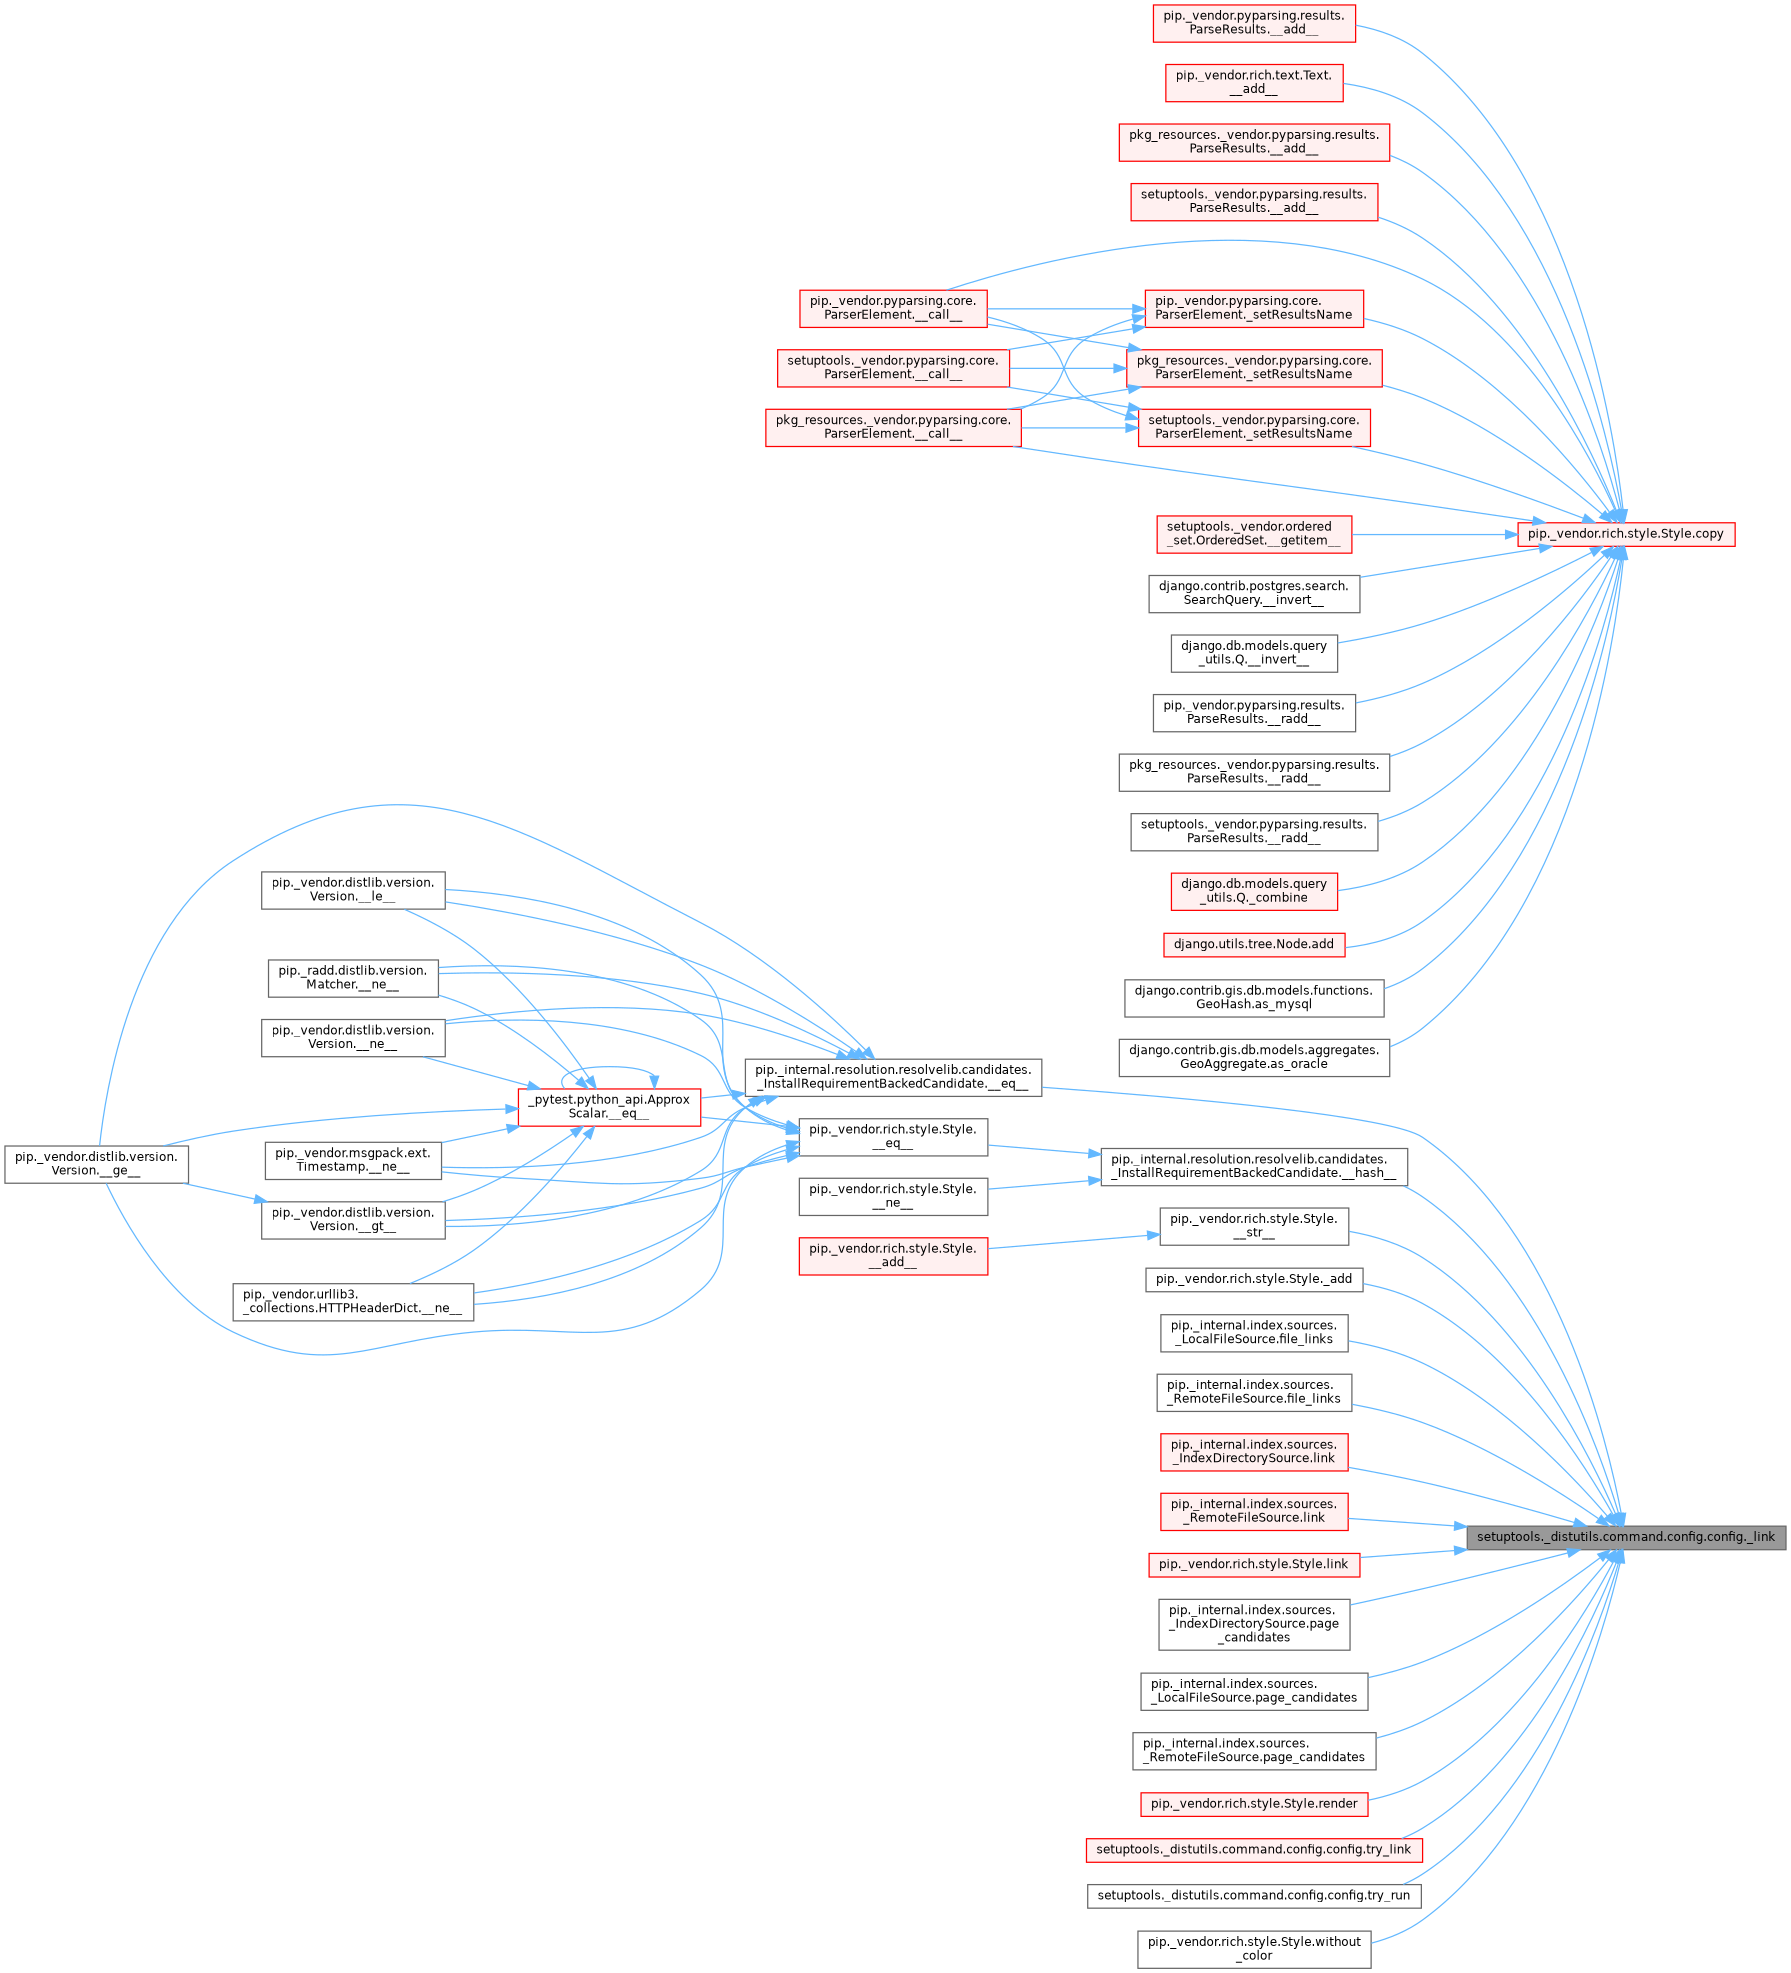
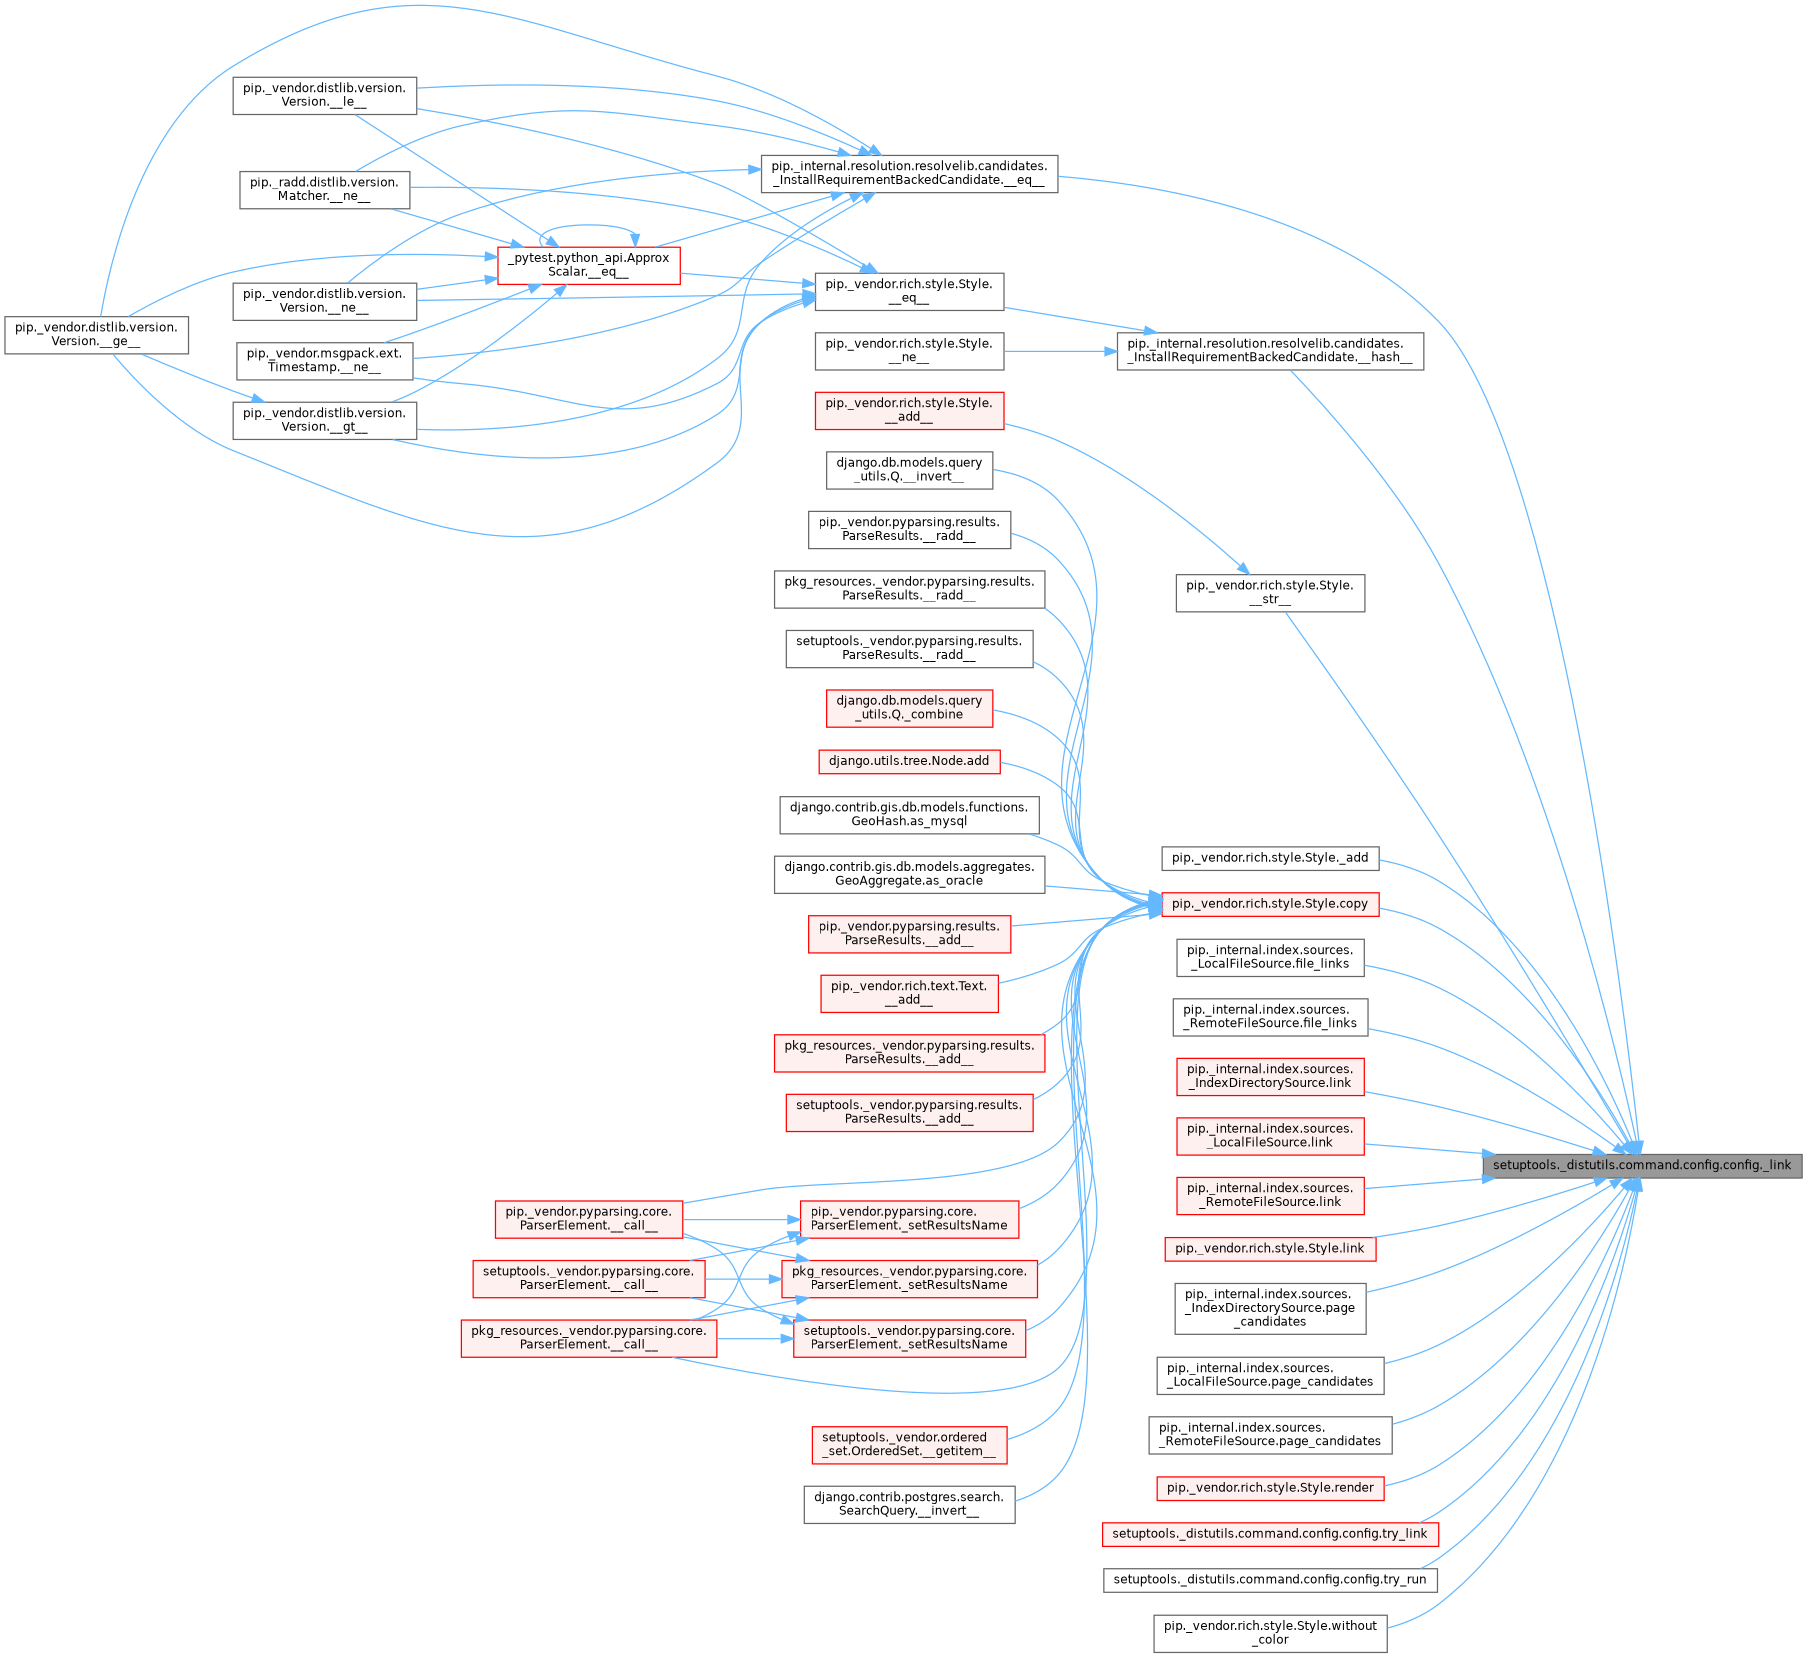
  digraph {
    rankdir=RL
    node [color=grey40 fillcolor=white fontname=Helvetica fontsize=10 shape=box style=filled]
    edge [color=steelblue1 dir=back fontname=Helvetica fontsize=10 labelfontname=Helvetica labelfontsize=10 style=solid]
    n1 [color=gray40 fillcolor=grey60 fontcolor=black height=0.2 label="setuptools._distutils.command.config.config._link" width=0.4]
    n2 [height=0.2 label="pip._internal.resolution.resolvelib.candidates.\l_InstallRequirementBackedCandidate.__eq__" width=0.4]
    n3 [height=0.2 label="pip._internal.resolution.resolvelib.candidates.\l_InstallRequirementBackedCandidate.__hash__" width=0.4]
    n4 [height=0.2 label="pip._vendor.rich.style.Style.\l__str__" width=0.4]
    n5 [height=0.2 label="pip._vendor.rich.style.Style._add" width=0.4]
    n6 [color=red fillcolor="#FFF0F0" height=0.2 label="pip._vendor.rich.style.Style.copy" width=0.4]
    n7 [height=0.2 label="pip._internal.index.sources.\l_LocalFileSource.file_links" width=0.4]
    n8 [height=0.2 label="pip._internal.index.sources.\l_RemoteFileSource.file_links" width=0.4]
    n9 [color=red fillcolor="#FFF0F0" height=0.2 label="pip._internal.index.sources.\l_IndexDirectorySource.link" width=0.4]
+   n10 [color=red fillcolor="#FFF0F0" height=0.2 label="pip._internal.index.sources.\l_LocalFileSource.link" width=0.4]
    n11 [color=red fillcolor="#FFF0F0" height=0.2 label="pip._internal.index.sources.\l_RemoteFileSource.link" width=0.4]
    n12 [color=red fillcolor="#FFF0F0" height=0.2 label="pip._vendor.rich.style.Style.link" width=0.4]
    n13 [height=0.2 label="pip._internal.index.sources.\l_IndexDirectorySource.page\l_candidates" width=0.4]
    n14 [height=0.2 label="pip._internal.index.sources.\l_LocalFileSource.page_candidates" width=0.4]
    n15 [height=0.2 label="pip._internal.index.sources.\l_RemoteFileSource.page_candidates" width=0.4]
    n16 [color=red fillcolor="#FFF0F0" height=0.2 label="pip._vendor.rich.style.Style.render" width=0.4]
    n17 [color=red fillcolor="#FFF0F0" height=0.2 label="setuptools._distutils.command.config.config.try_link" width=0.4]
    n18 [height=0.2 label="setuptools._distutils.command.config.config.try_run" width=0.4]
    n19 [height=0.2 label="pip._vendor.rich.style.Style.without\l_color" width=0.4]
    n20 [color=red height=0.2 label="_pytest.python_api.Approx\lScalar.__eq__" width=0.4]
    n21 [height=0.2 label="pip._vendor.distlib.version.\lVersion.__ge__" width=0.4]
    n22 [height=0.2 label="pip._vendor.distlib.version.\lVersion.__gt__" width=0.4]
    n23 [height=0.2 label="pip._vendor.distlib.version.\lVersion.__le__" width=0.4]
    n24 [height=0.2 label="pip._radd.distlib.version.\lMatcher.__ne__" width=0.4]
    n25 [height=0.2 label="pip._vendor.distlib.version.\lVersion.__ne__" width=0.4]
    n26 [height=0.2 label="pip._vendor.msgpack.ext.\lTimestamp.__ne__" width=0.4]
-   n27 [height=0.2 label="pip._vendor.urllib3.\l_collections.HTTPHeaderDict.__ne__" width=0.4]
    n28 [height=0.2 label="pip._vendor.rich.style.Style.\l__eq__" width=0.4]
    n29 [height=0.2 label="pip._vendor.rich.style.Style.\l__ne__" width=0.4]
    n30 [color=red fillcolor="#FFF0F0" height=0.2 label="pip._vendor.rich.style.Style.\l__add__" width=0.4]
    n31 [color=red fillcolor="#FFF0F0" height=0.2 label="pip._vendor.pyparsing.results.\lParseResults.__add__" width=0.4]
    n32 [color=red fillcolor="#FFF0F0" height=0.2 label="pip._vendor.rich.text.Text.\l__add__" width=0.4]
    n33 [color=red fillcolor="#FFF0F0" height=0.2 label="pkg_resources._vendor.pyparsing.results.\lParseResults.__add__" width=0.4]
    n34 [color=red fillcolor="#FFF0F0" height=0.2 label="setuptools._vendor.pyparsing.results.\lParseResults.__add__" width=0.4]
    n35 [color=red fillcolor="#FFF0F0" height=0.2 label="pip._vendor.pyparsing.core.\lParserElement.__call__" width=0.4]
    n36 [color=red fillcolor="#FFF0F0" height=0.2 label="pkg_resources._vendor.pyparsing.core.\lParserElement.__call__" width=0.4]
    n37 [color=red fillcolor="#FFF0F0" height=0.2 label="setuptools._vendor.ordered\l_set.OrderedSet.__getitem__" width=0.4]
    n38 [height=0.2 label="django.contrib.postgres.search.\lSearchQuery.__invert__" width=0.4]
    n39 [height=0.2 label="django.db.models.query\l_utils.Q.__invert__" width=0.4]
    n40 [height=0.2 label="pip._vendor.pyparsing.results.\lParseResults.__radd__" width=0.4]
    n41 [height=0.2 label="pkg_resources._vendor.pyparsing.results.\lParseResults.__radd__" width=0.4]
    n42 [height=0.2 label="setuptools._vendor.pyparsing.results.\lParseResults.__radd__" width=0.4]
    n43 [color=red fillcolor="#FFF0F0" height=0.2 label="django.db.models.query\l_utils.Q._combine" width=0.4]
    n44 [color=red fillcolor="#FFF0F0" height=0.2 label="pip._vendor.pyparsing.core.\lParserElement._setResultsName" width=0.4]
    n45 [color=red fillcolor="#FFF0F0" height=0.2 label="pkg_resources._vendor.pyparsing.core.\lParserElement._setResultsName" width=0.4]
    n46 [color=red fillcolor="#FFF0F0" height=0.2 label="setuptools._vendor.pyparsing.core.\lParserElement._setResultsName" width=0.4]
    n47 [color=red fillcolor="#FFF0F0" height=0.2 label="django.utils.tree.Node.add" width=0.4]
    n48 [height=0.2 label="django.contrib.gis.db.models.functions.\lGeoHash.as_mysql" width=0.4]
    n49 [height=0.2 label="django.contrib.gis.db.models.aggregates.\lGeoAggregate.as_oracle" width=0.4]
    n50 [color=red fillcolor="#FFF0F0" height=0.2 label="setuptools._vendor.pyparsing.core.\lParserElement.__call__" width=0.4]
    n1 -> n2
    n1 -> n3
    n1 -> n4
    n1 -> n5
+   n1 -> n6
    n1 -> n7
    n1 -> n8
    n1 -> n9
+   n1 -> n10
    n1 -> n11
    n1 -> n12
    n1 -> n13
    n1 -> n14
    n1 -> n15
    n1 -> n16
    n1 -> n17
    n1 -> n18
    n1 -> n19
    n2 -> n20
    n2 -> n21
    n2 -> n22
    n2 -> n23
    n2 -> n24
    n2 -> n25
    n2 -> n26
-   n2 -> n27
    n3 -> n28
    n3 -> n29
    n4 -> n30
    n6 -> n31
    n6 -> n32
    n6 -> n33
    n6 -> n34
    n6 -> n35
    n6 -> n36
    n6 -> n37
    n6 -> n38
    n6 -> n39
    n6 -> n40
    n6 -> n41
    n6 -> n42
    n6 -> n43
    n6 -> n44
    n6 -> n45
    n6 -> n46
    n6 -> n47
    n6 -> n48
    n6 -> n49
    n20 -> n20
    n20 -> n21
    n20 -> n22
    n20 -> n23
    n20 -> n24
    n20 -> n25
    n20 -> n26
-   n20 -> n27
    n22 -> n21
    n28 -> n20
    n28 -> n21
    n28 -> n22
    n28 -> n23
    n28 -> n24
    n28 -> n25
    n28 -> n26
-   n28 -> n27
    n44 -> n35
    n44 -> n36
    n44 -> n50
    n45 -> n35
    n45 -> n36
    n45 -> n50
    n46 -> n35
    n46 -> n36
    n46 -> n50
  }
